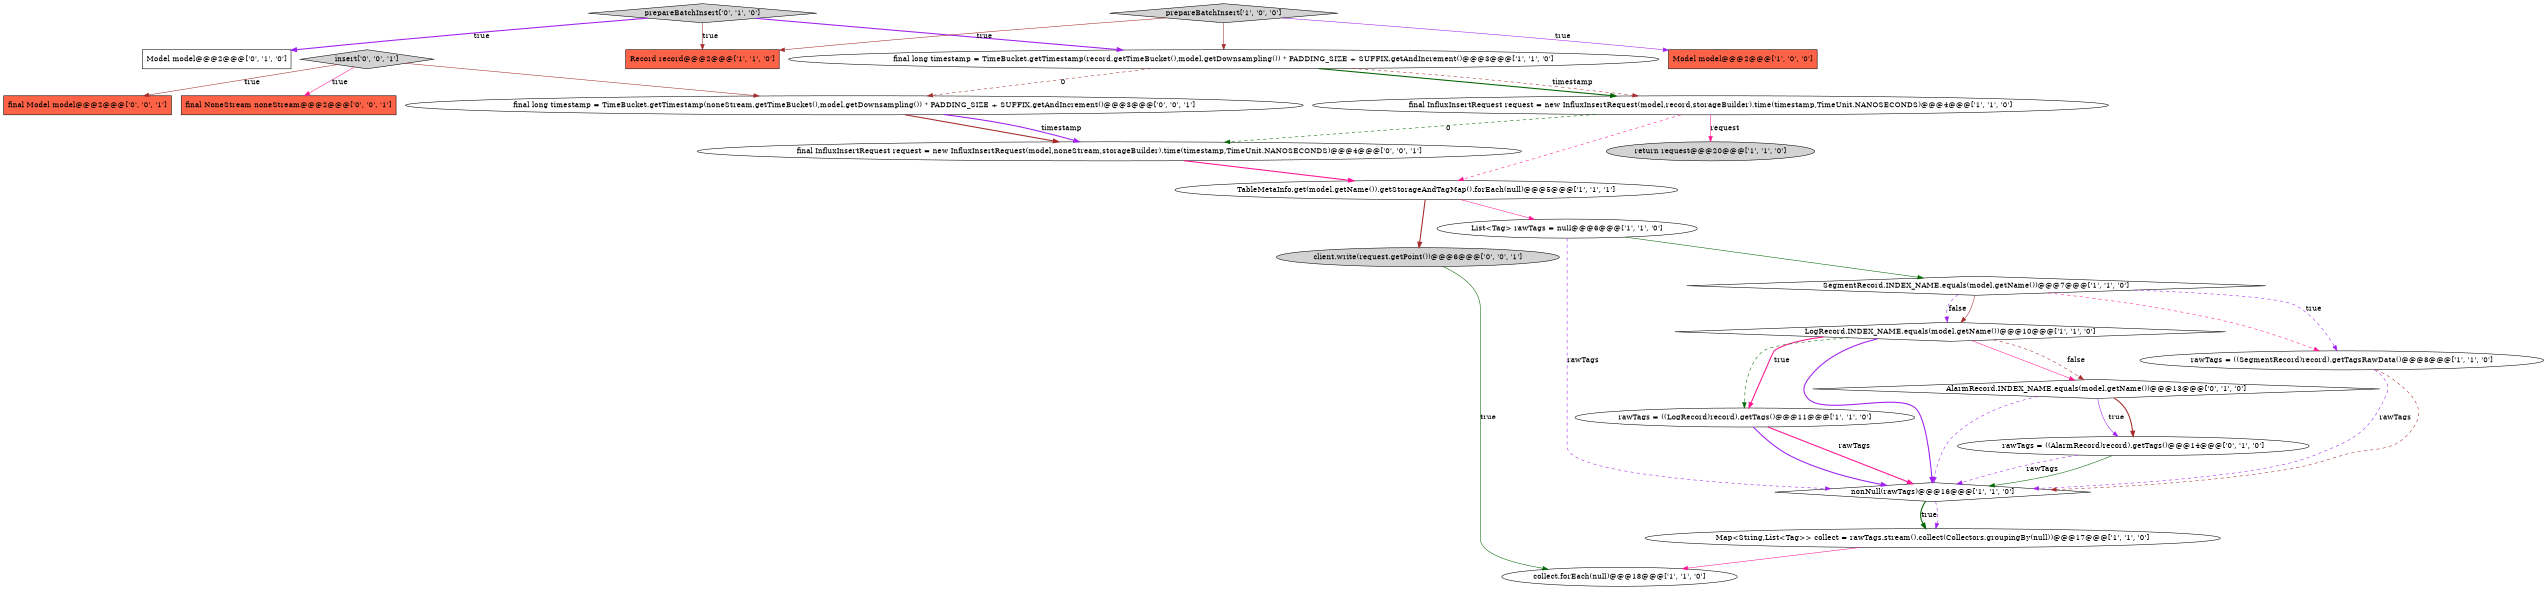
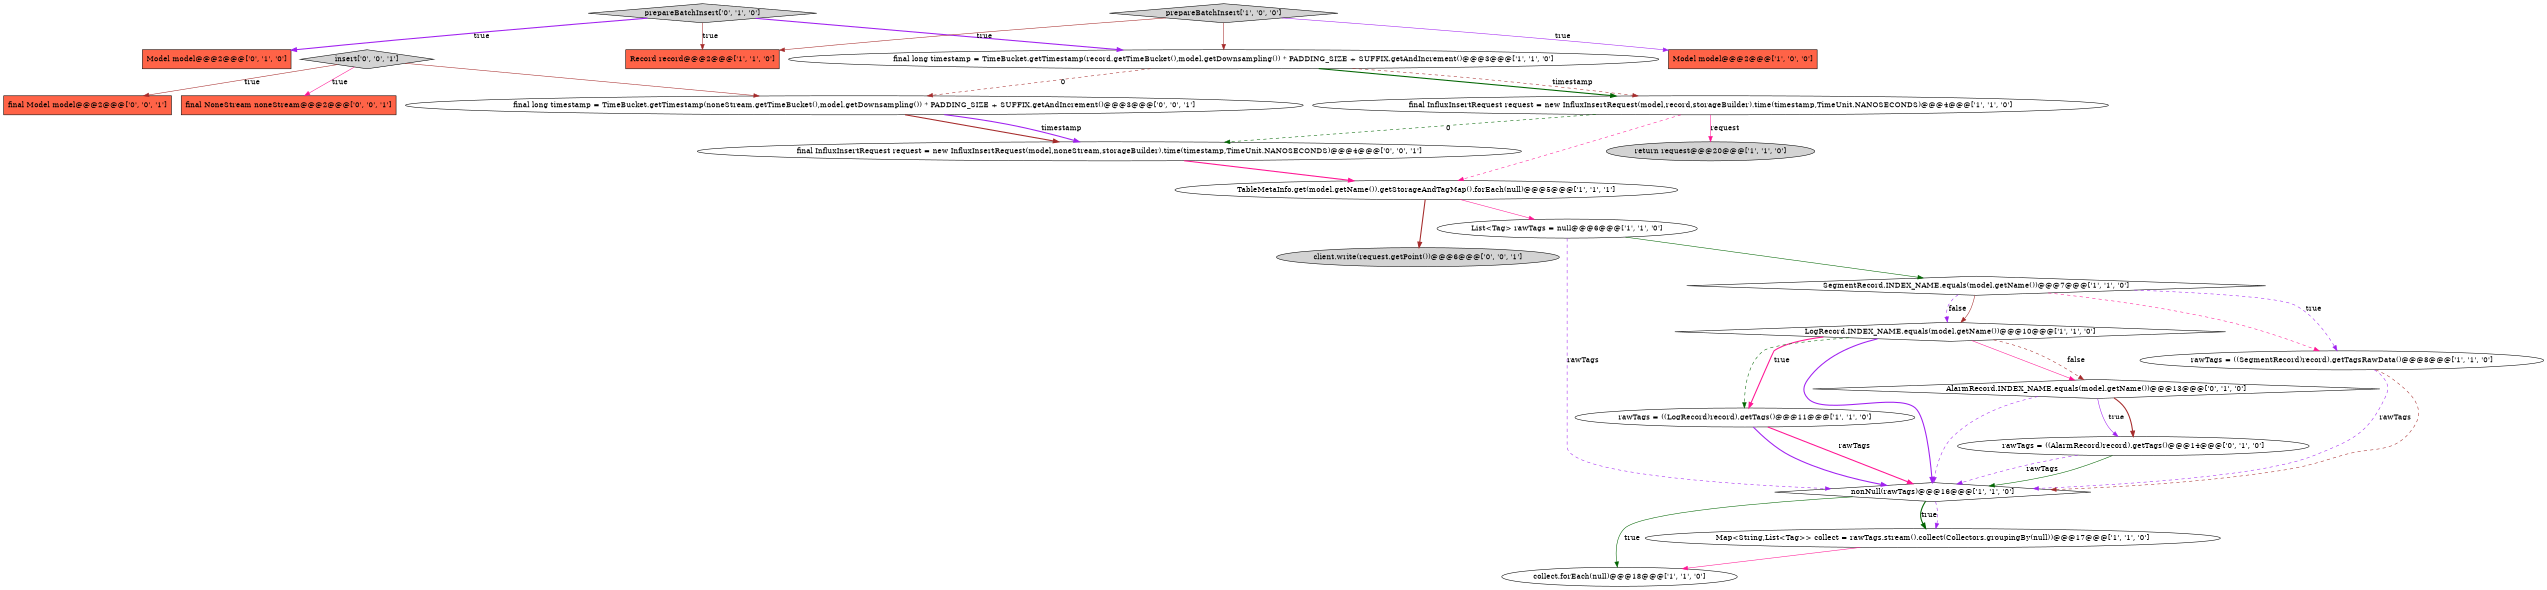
  digraph {
    node [fillcolor=white shape=ellipse style=filled]
    edge [color=purple style=solid]
    n1 [fillcolor=lightgray label="return request@@@20@@@['1', '1', '0']"]
    n2 [fillcolor=lightgray label="prepareBatchInsert['0', '1', '0']" shape=diamond]
-   n3 [label="Model model@@@2@@@['0', '1', '0']" shape=box]
+   n3 [fillcolor=tomato label="Model model@@@2@@@['0', '1', '0']" shape=box]
    n4 [label="final long timestamp = TimeBucket.getTimestamp(record.getTimeBucket(),model.getDownsampling()) * PADDING_SIZE + SUFFIX.getAndIncrement()@@@3@@@['1', '1', '0']"]
    n5 [fillcolor=tomato label="Record record@@@2@@@['1', '1', '0']" shape=box]
    n6 [label="final long timestamp = TimeBucket.getTimestamp(noneStream.getTimeBucket(),model.getDownsampling()) * PADDING_SIZE + SUFFIX.getAndIncrement()@@@3@@@['0', '0', '1']"]
    n7 [label="final InfluxInsertRequest request = new InfluxInsertRequest(model,record,storageBuilder).time(timestamp,TimeUnit.NANOSECONDS)@@@4@@@['1', '1', '0']"]
    n8 [fillcolor=lightgray label="prepareBatchInsert['1', '0', '0']" shape=diamond]
    n9 [fillcolor=tomato label="Model model@@@2@@@['1', '0', '0']" shape=box]
    n10 [label="final InfluxInsertRequest request = new InfluxInsertRequest(model,noneStream,storageBuilder).time(timestamp,TimeUnit.NANOSECONDS)@@@4@@@['0', '0', '1']"]
    n11 [label="TableMetaInfo.get(model.getName()).getStorageAndTagMap().forEach(null)@@@5@@@['1', '1', '1']"]
    n12 [label="List<Tag> rawTags = null@@@6@@@['1', '1', '0']"]
    n13 [fillcolor=lightgray label="client.write(request.getPoint())@@@6@@@['0', '0', '1']"]
    n14 [label="rawTags = ((AlarmRecord)record).getTags()@@@14@@@['0', '1', '0']"]
    n15 [label="nonNull(rawTags)@@@16@@@['1', '1', '0']" shape=diamond]
    n16 [label="Map<String,List<Tag>> collect = rawTags.stream().collect(Collectors.groupingBy(null))@@@17@@@['1', '1', '0']"]
    n17 [label="collect.forEach(null)@@@18@@@['1', '1', '0']"]
    n18 [label="SegmentRecord.INDEX_NAME.equals(model.getName())@@@7@@@['1', '1', '0']" shape=diamond]
    n19 [label="LogRecord.INDEX_NAME.equals(model.getName())@@@10@@@['1', '1', '0']" shape=diamond]
    n20 [label="rawTags = ((SegmentRecord)record).getTagsRawData()@@@8@@@['1', '1', '0']"]
    n21 [label="rawTags = ((LogRecord)record).getTags()@@@11@@@['1', '1', '0']"]
    n22 [label="AlarmRecord.INDEX_NAME.equals(model.getName())@@@13@@@['0', '1', '0']" shape=diamond]
    n23 [fillcolor=tomato label="final Model model@@@2@@@['0', '0', '1']" shape=box]
    n24 [fillcolor=lightgray label="insert['0', '0', '1']" shape=diamond]
    n25 [fillcolor=tomato label="final NoneStream noneStream@@@2@@@['0', '0', '1']" shape=box]
    n2 -> n3 [label=true style=bold]
    n2 -> n4 [style=bold]
    n2 -> n5 [color=brown label=true]
    n4 -> n6 [color=brown label=0 style=dashed]
    n4 -> n7 [color=darkgreen style=bold]
    n4 -> n7 [color=brown label=timestamp style=dashed]
    n6 -> n10 [label=timestamp style=bold]
    n6 -> n10 [color=brown style=bold]
    n7 -> n1 [color=deeppink label=request]
    n7 -> n10 [color=darkgreen label=0 style=dashed]
    n7 -> n11 [color=deeppink style=dashed]
    n8 -> n4 [color=brown]
    n8 -> n5 [color=brown label=true]
    n8 -> n9 [label=true]
    n10 -> n11 [color=deeppink style=bold]
    n11 -> n12 [color=deeppink]
    n11 -> n13 [color=brown style=bold]
    n12 -> n15 [label=rawTags style=dashed]
    n12 -> n18 [color=darkgreen]
    n14 -> n15 [color=darkgreen]
    n14 -> n15 [label=rawTags style=dashed]
    n15 -> n16 [color=darkgreen label=true style=bold]
    n15 -> n16 [style=dashed]
-   n13 -> n17 [color=darkgreen label=true]
+   n15 -> n17 [color=darkgreen label=true]
    n16 -> n17 [color=deeppink]
    n18 -> n19 [color=brown]
    n18 -> n19 [label=false style=dashed]
    n18 -> n20 [label=true style=dashed]
    n18 -> n20 [color=deeppink style=dashed]
    n19 -> n15 [style=bold]
    n19 -> n21 [color=deeppink label=true style=bold]
    n19 -> n21 [color=darkgreen style=dashed]
    n19 -> n22 [color=deeppink]
    n19 -> n22 [color=brown label=false style=dashed]
    n20 -> n15 [label=rawTags style=dashed]
    n20 -> n15 [color=brown style=dashed]
    n21 -> n15 [color=deeppink label=rawTags style=bold]
    n21 -> n15 [style=bold]
    n22 -> n14 [label=true]
    n22 -> n14 [color=brown style=bold]
    n22 -> n15 [style=dashed]
    n24 -> n6 [color=brown]
    n24 -> n23 [color=brown label=true]
    n24 -> n25 [color=deeppink label=true]
  }
